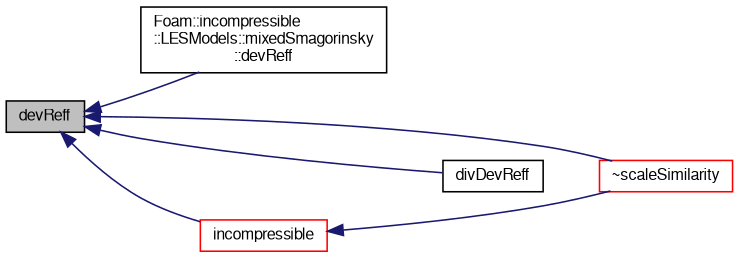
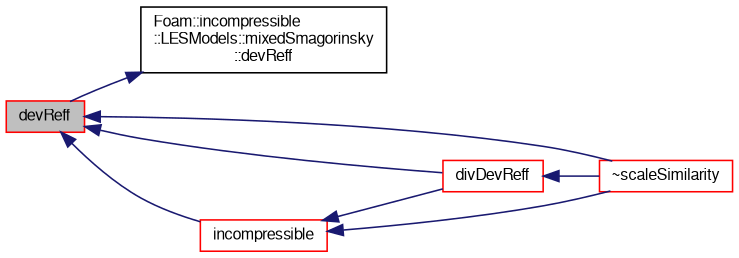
  digraph {
    rankdir=LR
    node [color=red fontname=FreeSans fontsize=10 shape=record]
    edge [color=midnightblue dir=back fontname=FreeSans fontsize=10 labelfontname=FreeSans labelfontsize=10 style=solid]
-   n1 [color=black fillcolor=grey75 fontcolor=black height=0.2 label=devReff style=filled width=0.4]
+   n1 [fillcolor=grey75 fontcolor=black height=0.2 label=devReff style=filled width=0.4]
    n2 [color=black height=0.2 label="Foam::incompressible\l::LESModels::mixedSmagorinsky\l::devReff" width=0.4]
-   n3 [color=black height=0.2 label=divDevReff width=0.4]
+   n3 [height=0.2 label=divDevReff width=0.4]
    n4 [height=0.2 label="~scaleSimilarity" width=0.4]
    n5 [height=0.2 label=incompressible width=0.4]
-   n1 -> n2
+   n2 -> n1
    n1 -> n3
    n1 -> n4
    n1 -> n5
+   n3 -> n4
+   n5 -> n3
    n5 -> n4
  }
